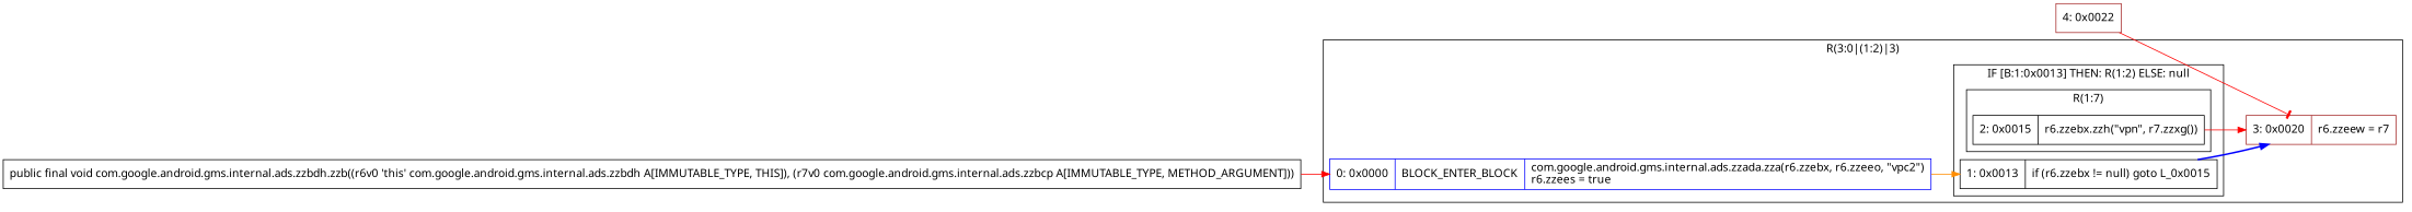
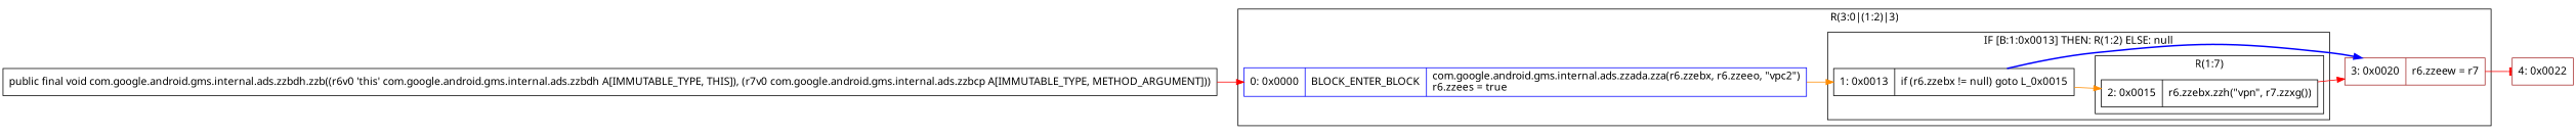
  digraph {
    fontname="Noto Sans"
    rankdir=LR
    node [color=black fontname="Noto Sans" shape=record]
    edge [arrowhead=normal color=red fontname="Noto Sans" style=solid]
    n1 [label="{2\:\ 0x0015|r6.zzebx.zzh(\"vpn\", r7.zzxg())\l}"]
    n2 [label="{1\:\ 0x0013|if (r6.zzebx != null) goto L_0x0015\l}"]
    n3 [color=blue label="{0\:\ 0x0000|BLOCK_ENTER_BLOCK\l|com.google.android.gms.internal.ads.zzada.zza(r6.zzebx, r6.zzeeo, \"vpc2\")\lr6.zzees = true\l}"]
    n4 [color=brown label="{3\:\ 0x0020|r6.zzeew = r7\l}"]
    n5 [color=brown label="{4\:\ 0x0022}"]
    n6 [label="{public final void com.google.android.gms.internal.ads.zzbdh.zzb((r6v0 'this' com.google.android.gms.internal.ads.zzbdh A[IMMUTABLE_TYPE, THIS]), (r7v0 com.google.android.gms.internal.ads.zzbcp A[IMMUTABLE_TYPE, METHOD_ARGUMENT])) }"]
    subgraph cluster_1 {
      label="R(3:0|(1:2)|3)"
      n3
      n4
      subgraph cluster_2 {
        label="IF [B:1:0x0013] THEN: R(1:2) ELSE: null"
        n2
        subgraph cluster_3 {
          label="R(1:7)"
          n1
        }
      }
    }
    n1 -> n4
+   n2 -> n1 [color=darkorange]
    n2 -> n4 [color=blue style=bold]
    n3 -> n2 [color=darkorange]
-   n5 -> n4 [arrowhead=tee]
+   n4 -> n5 [arrowhead=tee]
    n6 -> n3
  }
